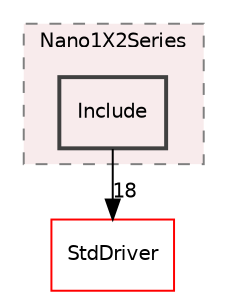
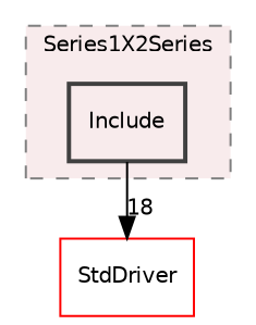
  digraph {
    compound=true
    node [fillcolor="#f8ebec" fontname=Helvetica fontsize=10 shape=box]
    n1 [color=grey25 label=Include style="filled,bold,"]
    n2 [color=red label=StdDriver]
    subgraph cluster_1 {
      bgcolor="#f8ebec"
      fontname=Helvetica
      fontsize=10
-     label=Nano1X2Series
+     label=Series1X2Series
      pencolor=grey50
      style="filled,dashed,"
      n1
    }
    n1 -> n2 [fontname=Helvetica fontsize=10 headlabel=18 labeldistance=1.5 labelfontname=Helvetica labelfontsize=10]
  }
